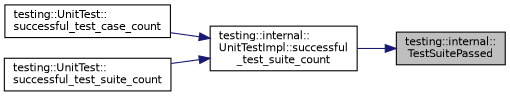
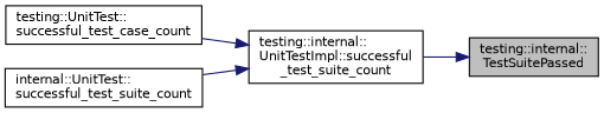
  digraph {
    rankdir=RL
    node [color=black fontname=Helvetica fontsize=10 shape=record]
    edge [color=midnightblue dir=back fontname=Helvetica fontsize=10 labelfontname=Helvetica labelfontsize=10 style=solid]
    n1 [fillcolor=grey75 fontcolor=black height=0.2 label="testing::internal::\lTestSuitePassed" style=filled width=0.4]
    n2 [height=0.2 label="testing::internal::\lUnitTestImpl::successful\l_test_suite_count" width=0.4]
    n3 [height=0.2 label="testing::UnitTest::\lsuccessful_test_case_count" width=0.4]
-   n4 [height=0.2 label="testing::UnitTest::\lsuccessful_test_suite_count" width=0.4]
+   n4 [height=0.2 label="internal::UnitTest::\lsuccessful_test_suite_count" width=0.4]
    n1 -> n2
    n2 -> n3
    n2 -> n4
  }
